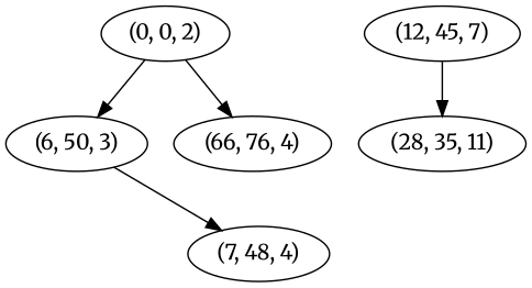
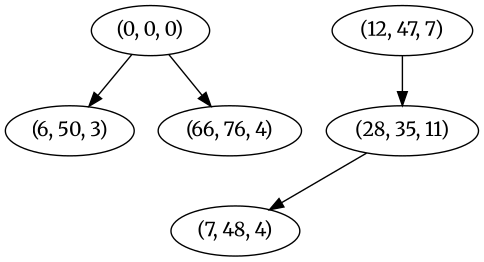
  digraph {
    fontname=Merriweather
    node [fontname=Merriweather]
    edge [fontname=Merriweather]
-   "(0, 0, 0)" [label="(0, 0, 2)"]
+   "(0, 0, 0)"
    "(6, 50, 3)"
    n3 [label="(66, 76, 4)"]
    "(7, 48, 4)"
-   "(12, 45, 7)"
+   "(12, 45, 7)" [label="(12, 47, 7)"]
    "(28, 35, 11)"
    "(0, 0, 0)" -> "(6, 50, 3)"
    "(0, 0, 0)" -> n3
-   "(6, 50, 3)" -> "(7, 48, 4)"
+   "(28, 35, 11)" -> "(7, 48, 4)"
    "(12, 45, 7)" -> "(28, 35, 11)"
  }
